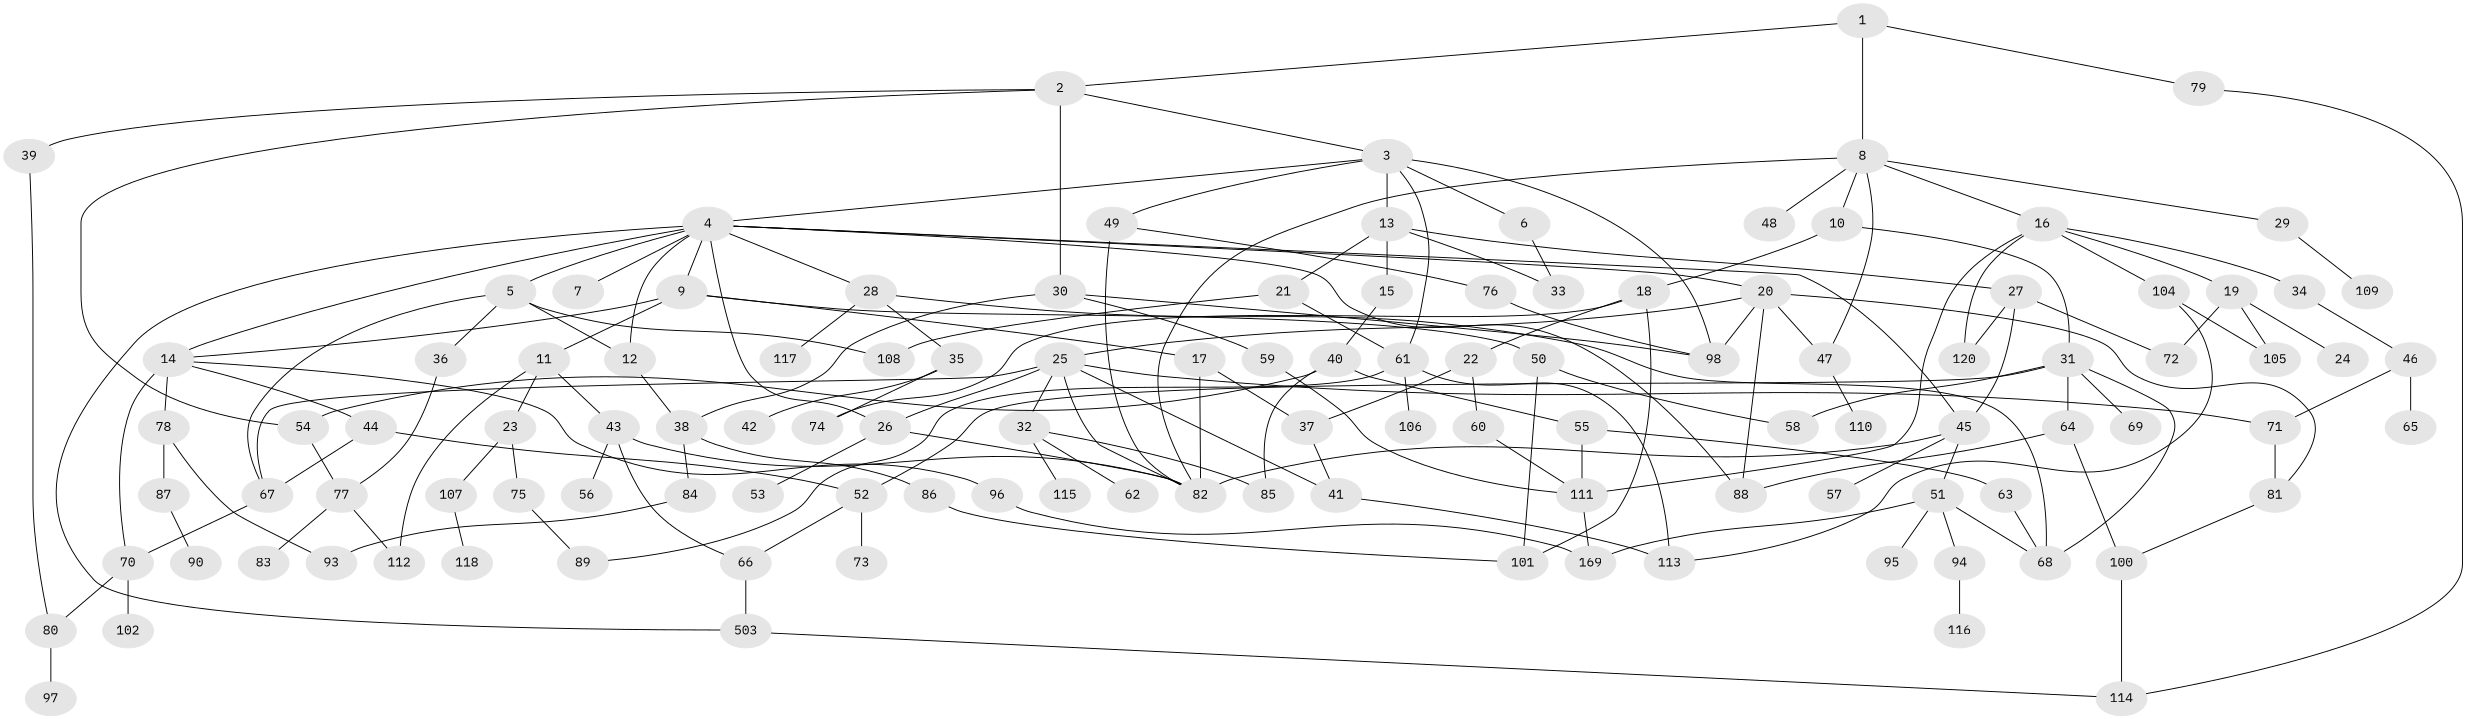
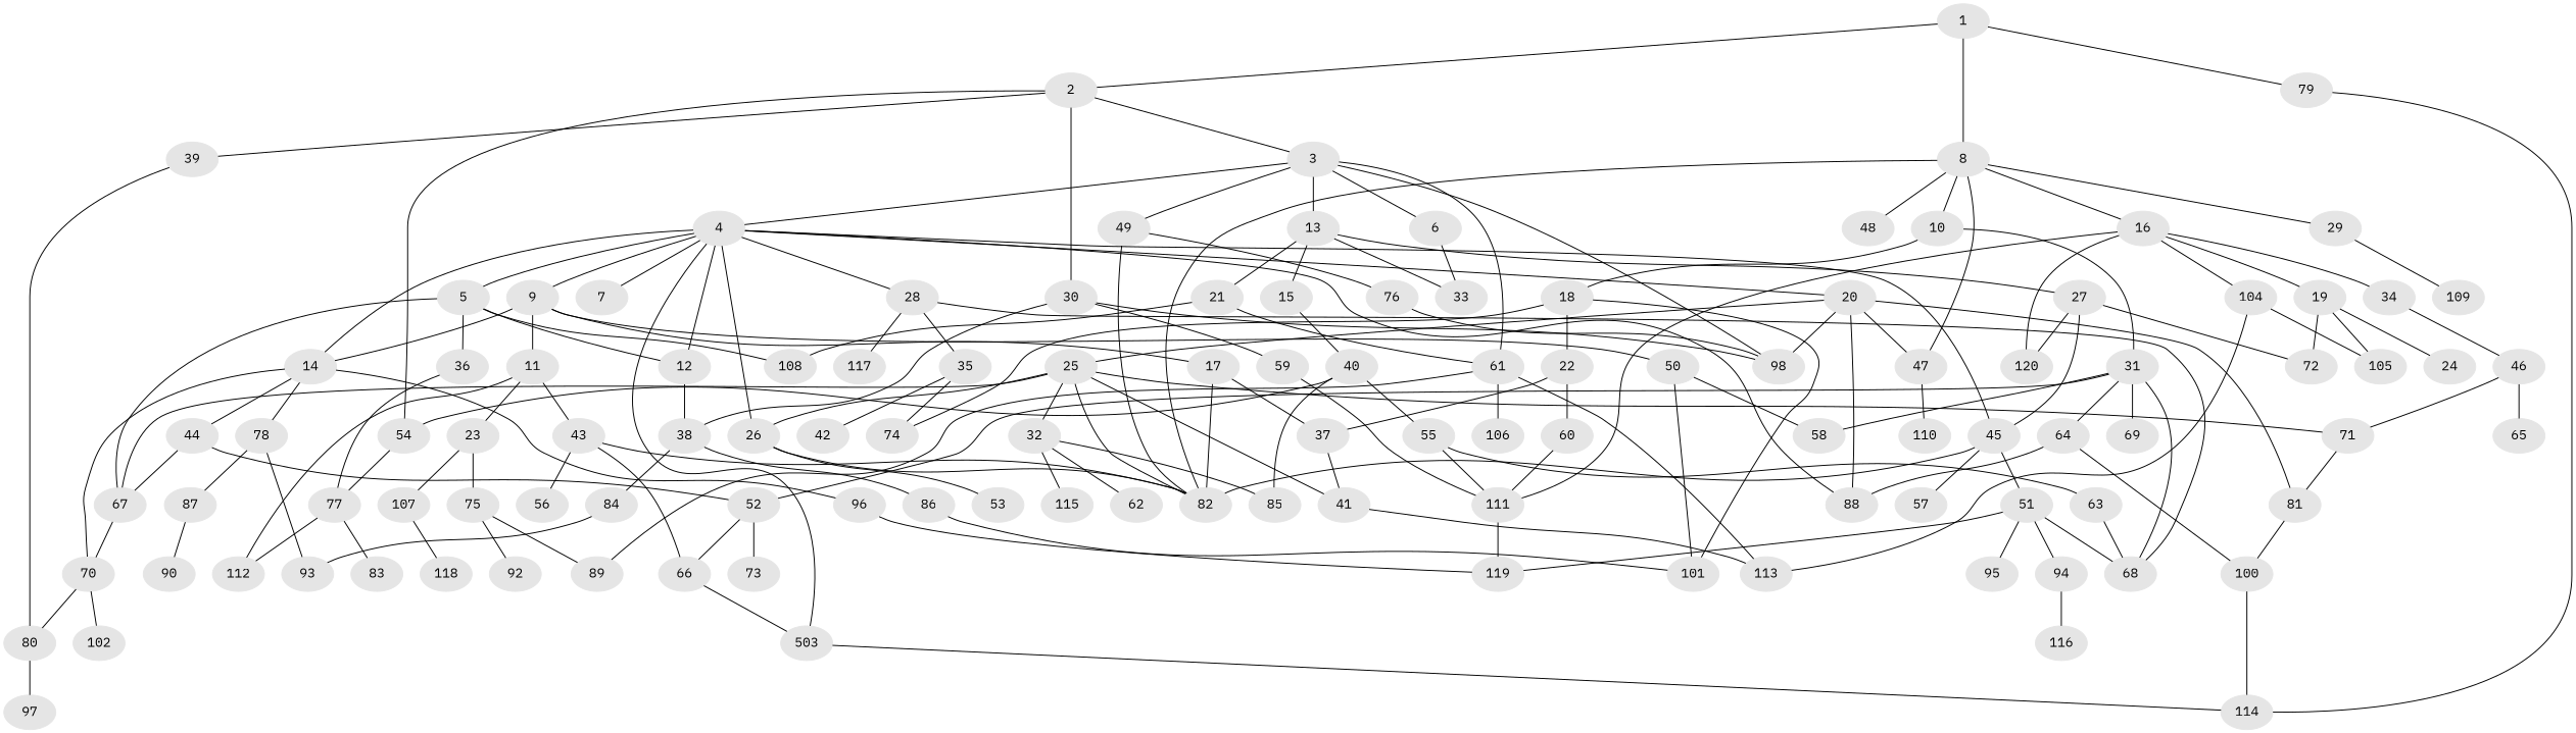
  graph {
    fontname="IBM Plex Mono"
    node [color=gray90 fontname="IBM Plex Mono" style=filled]
    edge [fontname="IBM Plex Mono"]
    1
    2
    8
    79
    3
    30
    39
    54
    10
    16
    29
    47
    48
    82
    114
    4
    6
    13
    49
    61
    98
    38
    59
    80
    77
    5
    7
    9
    12
    14
    20
    26
    28
    45
    88
    n36 [label=503]
    33
    15
    21
    27
    76
    113
    89
    106
    36
    67
    108
    11
    17
    50
    44
    70
    78
    96
    25
    81
    53
    35
    68
    117
    51
    57
    18
    31
    19
    34
    104
    111
    120
    109
    110
    23
    43
    112
    37
    101
    58
    22
    74
    52
    64
    69
    75
    107
    56
    66
    84
    86
    40
    72
    102
    87
    93
-   119 [label=169]
+   119
    85
    55
    24
    105
    46
    41
    60
    32
    71
    100
+   92
    118
    62
    115
    42
    73
    65
    83
    97
    63
    94
    95
    116
    90
    1 -- 2
    1 -- 8
    1 -- 79
    2 -- 3
    2 -- 30
    2 -- 39
    2 -- 54
    8 -- 10
    8 -- 16
    8 -- 29
    8 -- 47
    8 -- 48
    8 -- 82
    79 -- 114
    3 -- 4
    3 -- 6
    3 -- 13
    3 -- 49
    3 -- 61
    3 -- 98
    30 -- 98
    30 -- 38
    30 -- 59
    39 -- 80
    54 -- 77
    10 -- 18
    10 -- 31
    16 -- 19
    16 -- 34
    16 -- 104
    16 -- 111
    16 -- 120
    29 -- 109
    47 -- 110
    4 -- 5
    4 -- 7
    4 -- 9
    4 -- 12
    4 -- 14
    4 -- 20
    4 -- 26
    4 -- 28
    4 -- 45
    4 -- 88
    4 -- n36
    6 -- 33
    13 -- 33
    13 -- 15
    13 -- 21
    13 -- 27
    49 -- 82
    49 -- 76
    61 -- 113
    61 -- 89
    61 -- 106
    38 -- 84
    38 -- 86
    59 -- 111
    80 -- 97
    77 -- 112
    77 -- 83
    5 -- 12
    5 -- 36
    5 -- 67
    5 -- 108
    9 -- 14
    9 -- 11
    9 -- 17
    9 -- 50
    12 -- 38
    14 -- 44
    14 -- 70
    14 -- 78
    14 -- 96
    20 -- 47
    20 -- 98
    20 -- 88
    20 -- 25
    20 -- 81
    26 -- 82
    26 -- 53
    28 -- 35
    28 -- 68
    28 -- 117
    45 -- 82
    45 -- 51
    45 -- 57
    n36 -- 114
    15 -- 40
    21 -- 61
    21 -- 108
    27 -- 45
    27 -- 120
    27 -- 72
    76 -- 98
    36 -- 77
    67 -- 70
    11 -- 23
    11 -- 43
    11 -- 112
    17 -- 82
    17 -- 37
    50 -- 101
    50 -- 58
    44 -- 67
    44 -- 52
    70 -- 80
    70 -- 102
    78 -- 87
    78 -- 93
    96 -- 119
    25 -- 82
    25 -- 26
    25 -- 67
    25 -- 41
    25 -- 32
    25 -- 71
    81 -- 100
    35 -- 74
    35 -- 42
    51 -- 68
    51 -- 119
    51 -- 94
    51 -- 95
    18 -- 101
    18 -- 22
    18 -- 74
    31 -- 68
    31 -- 58
    31 -- 52
    31 -- 64
    31 -- 69
    19 -- 72
    19 -- 24
    19 -- 105
    34 -- 46
    104 -- 113
    104 -- 105
    111 -- 119
    23 -- 75
    23 -- 107
    43 -- 82
    43 -- 56
    43 -- 66
    37 -- 41
    22 -- 37
    22 -- 60
    52 -- 66
    52 -- 73
    64 -- 88
    64 -- 100
    75 -- 89
+   75 -- 92
    107 -- 118
    66 -- n36
    84 -- 93
    86 -- 101
    40 -- 54
    40 -- 85
    40 -- 55
    87 -- 90
    55 -- 111
    55 -- 63
    46 -- 71
    46 -- 65
    41 -- 113
    60 -- 111
    32 -- 85
    32 -- 62
    32 -- 115
    71 -- 81
    100 -- 114
    63 -- 68
    94 -- 116
  }
